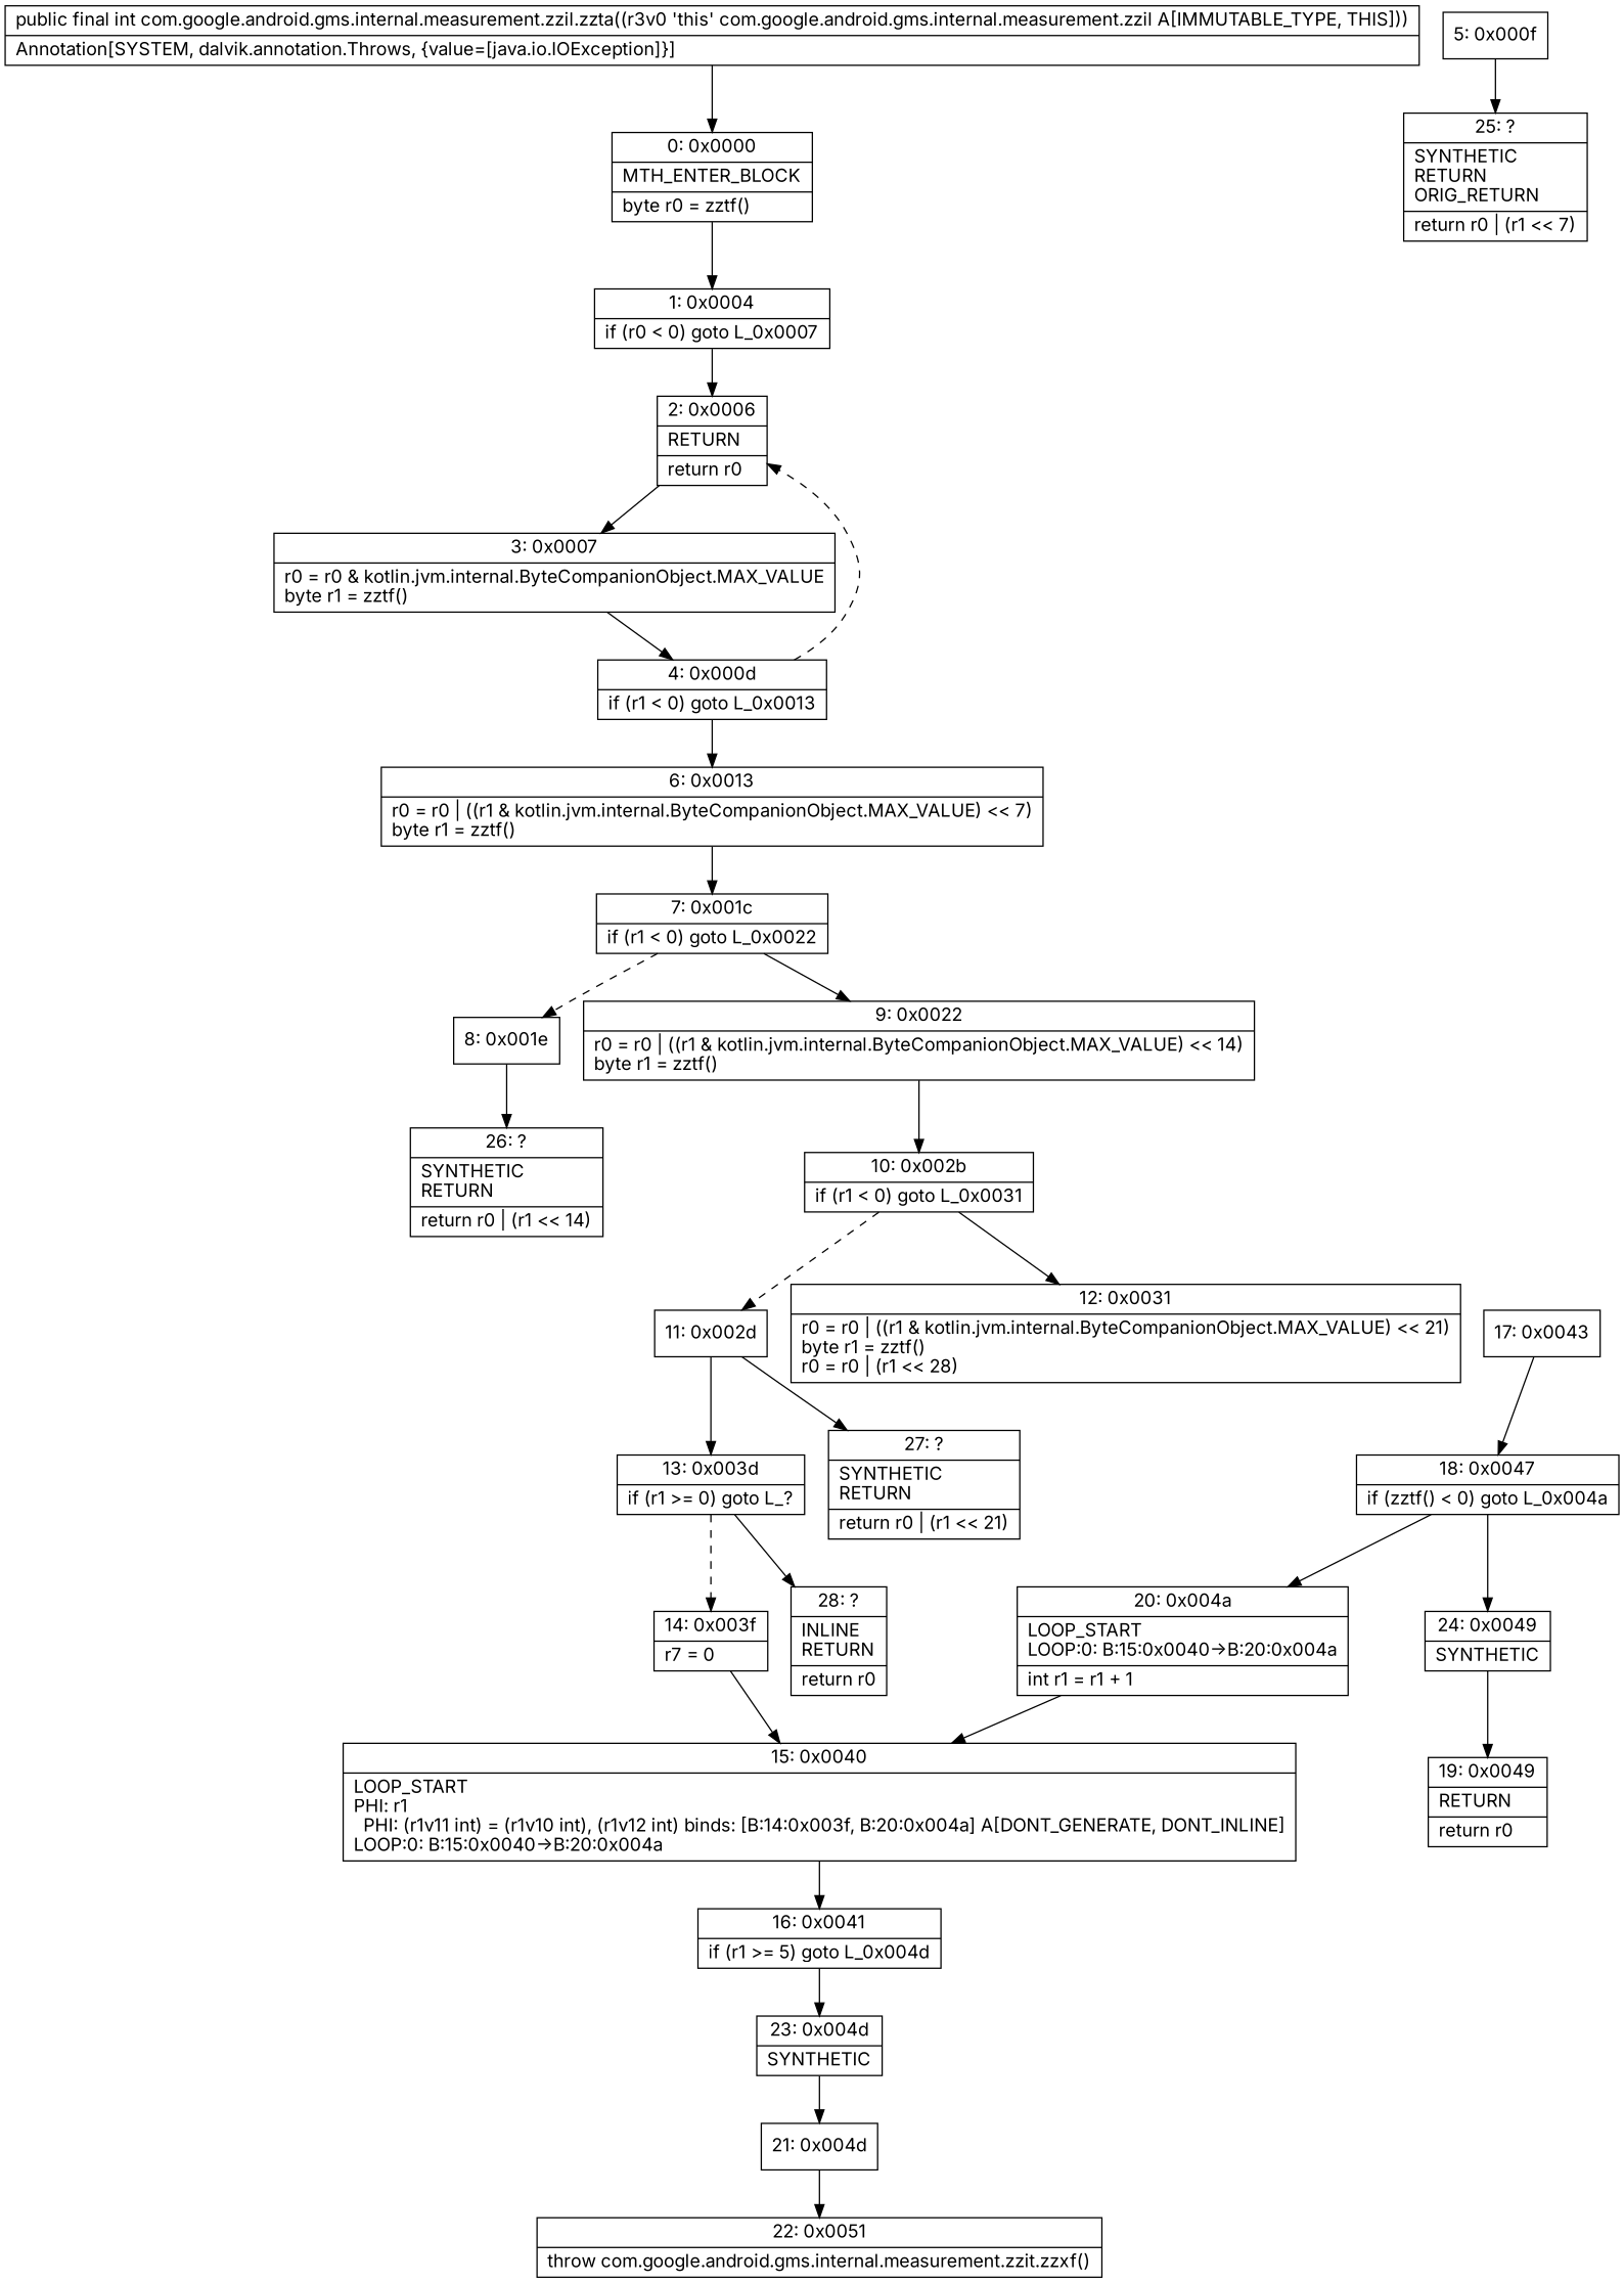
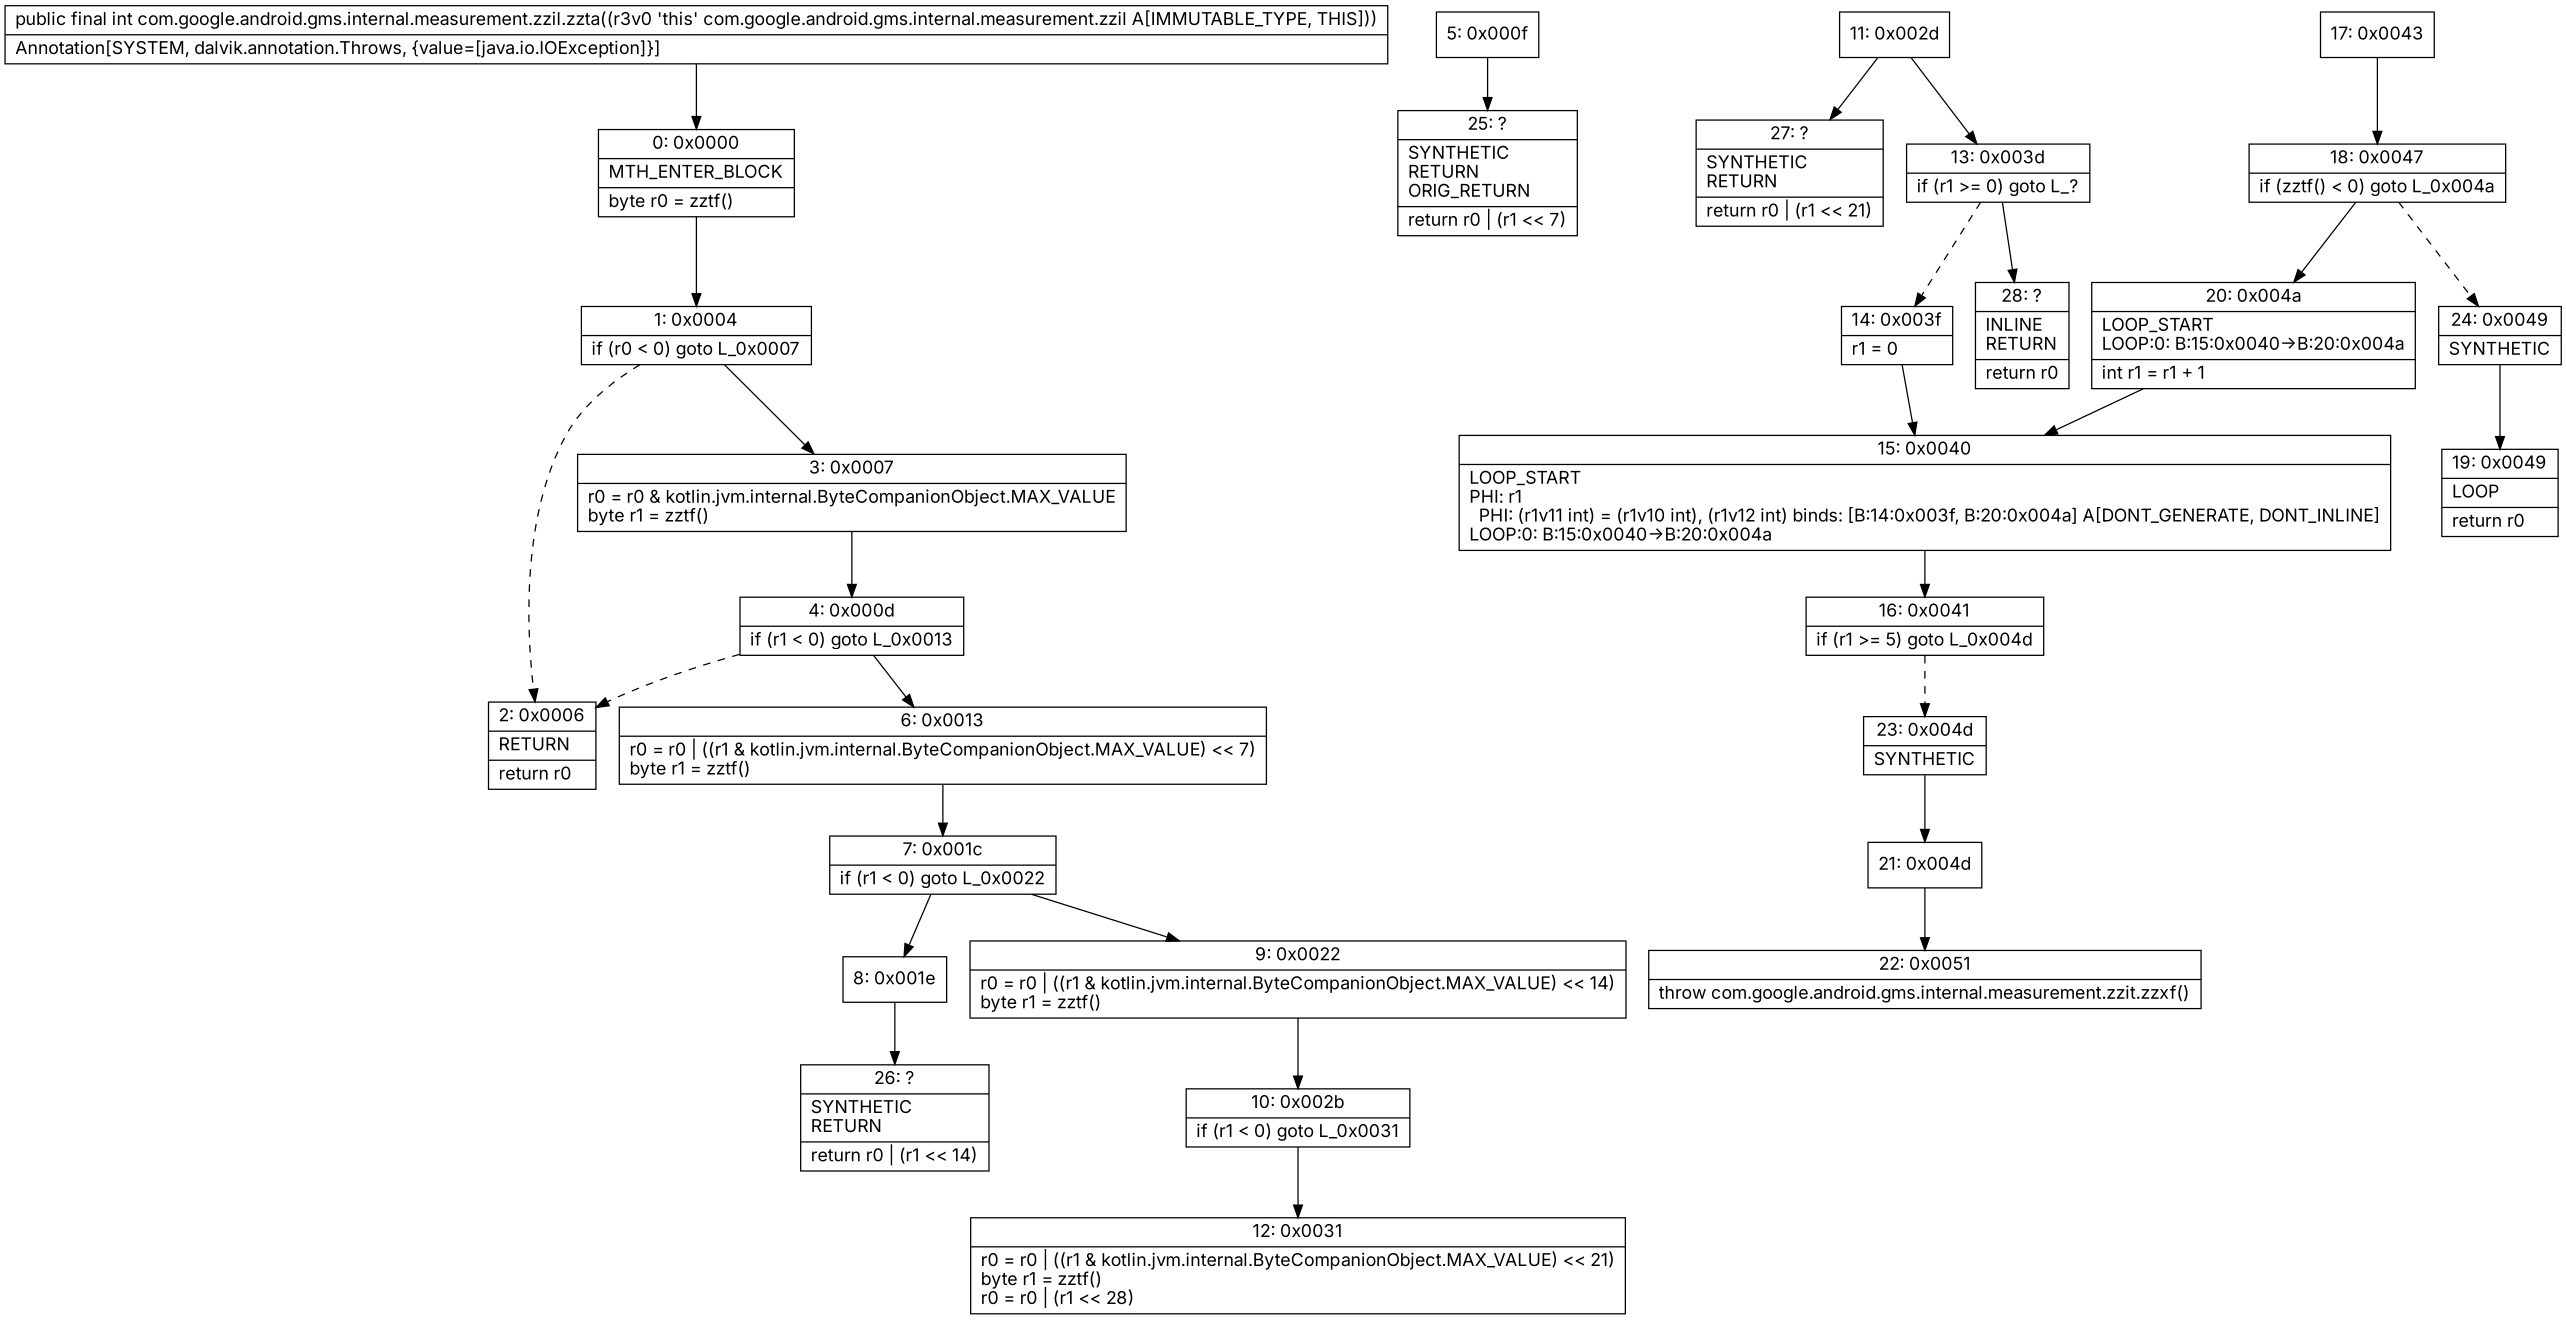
  digraph {
    fontname=Inter
    node [fontname=Inter shape=record]
    edge [fontname=Inter]
    n1 [label="{0\:\ 0x0000|MTH_ENTER_BLOCK\l|byte r0 = zztf()\l}"]
    n2 [label="{1\:\ 0x0004|if (r0 \< 0) goto L_0x0007\l}"]
    n3 [label="{2\:\ 0x0006|RETURN\l|return r0\l}"]
    n4 [label="{3\:\ 0x0007|r0 = r0 & kotlin.jvm.internal.ByteCompanionObject.MAX_VALUE\lbyte r1 = zztf()\l}"]
    n5 [label="{4\:\ 0x000d|if (r1 \< 0) goto L_0x0013\l}"]
    n6 [label="{6\:\ 0x0013|r0 = r0 \| ((r1 & kotlin.jvm.internal.ByteCompanionObject.MAX_VALUE) \<\< 7)\lbyte r1 = zztf()\l}"]
    n7 [label="{5\:\ 0x000f}"]
    n8 [label="{25\:\ ?|SYNTHETIC\lRETURN\lORIG_RETURN\l|return r0 \| (r1 \<\< 7)\l}"]
    n9 [label="{7\:\ 0x001c|if (r1 \< 0) goto L_0x0022\l}"]
    n10 [label="{8\:\ 0x001e}"]
    n11 [label="{9\:\ 0x0022|r0 = r0 \| ((r1 & kotlin.jvm.internal.ByteCompanionObject.MAX_VALUE) \<\< 14)\lbyte r1 = zztf()\l}"]
    n12 [label="{26\:\ ?|SYNTHETIC\lRETURN\l|return r0 \| (r1 \<\< 14)\l}"]
    n13 [label="{10\:\ 0x002b|if (r1 \< 0) goto L_0x0031\l}"]
    n14 [label="{11\:\ 0x002d}"]
    n15 [label="{12\:\ 0x0031|r0 = r0 \| ((r1 & kotlin.jvm.internal.ByteCompanionObject.MAX_VALUE) \<\< 21)\lbyte r1 = zztf()\lr0 = r0 \| (r1 \<\< 28)\l}"]
    n16 [label="{27\:\ ?|SYNTHETIC\lRETURN\l|return r0 \| (r1 \<\< 21)\l}"]
    n17 [label="{13\:\ 0x003d|if (r1 \>= 0) goto L_?\l}"]
-   n18 [label="{14\:\ 0x003f|r7 = 0\l}"]
+   n18 [label="{14\:\ 0x003f|r1 = 0\l}"]
    n19 [label="{28\:\ ?|INLINE\lRETURN\l|return r0\l}"]
    n20 [label="{15\:\ 0x0040|LOOP_START\lPHI: r1 \l  PHI: (r1v11 int) = (r1v10 int), (r1v12 int) binds: [B:14:0x003f, B:20:0x004a] A[DONT_GENERATE, DONT_INLINE]\lLOOP:0: B:15:0x0040\-\>B:20:0x004a\l}"]
    n21 [label="{16\:\ 0x0041|if (r1 \>= 5) goto L_0x004d\l}"]
    n22 [label="{23\:\ 0x004d|SYNTHETIC\l}"]
    n23 [label="{17\:\ 0x0043}"]
    n24 [label="{18\:\ 0x0047|if (zztf() \< 0) goto L_0x004a\l}"]
    n25 [label="{21\:\ 0x004d}"]
    n26 [label="{20\:\ 0x004a|LOOP_START\lLOOP:0: B:15:0x0040\-\>B:20:0x004a\l|int r1 = r1 + 1\l}"]
    n27 [label="{24\:\ 0x0049|SYNTHETIC\l}"]
-   n28 [label="{19\:\ 0x0049|RETURN\l|return r0\l}"]
+   n28 [label="{19\:\ 0x0049|LOOP\l|return r0\l}"]
    n29 [label="{22\:\ 0x0051|throw com.google.android.gms.internal.measurement.zzit.zzxf()\l}"]
    n30 [label="{public final int com.google.android.gms.internal.measurement.zzil.zzta((r3v0 'this' com.google.android.gms.internal.measurement.zzil A[IMMUTABLE_TYPE, THIS]))  | Annotation[SYSTEM, dalvik.annotation.Throws, \{value=[java.io.IOException]\}]\l}"]
    n1 -> n2
-   n2 -> n3 [style=solid]
-   n3 -> n4
+   n2 -> n3 [style=dashed]
+   n2 -> n4
    n4 -> n5
    n5 -> n3 [style=dashed]
    n5 -> n6
    n6 -> n9
    n7 -> n8
-   n9 -> n10 [style=dashed]
+   n9 -> n10 [style=solid]
    n9 -> n11
    n10 -> n12
    n11 -> n13
-   n13 -> n14 [style=dashed]
    n13 -> n15
    n14 -> n16
    n14 -> n17
    n17 -> n18 [style=dashed]
    n17 -> n19
    n18 -> n20
    n20 -> n21
-   n21 -> n22
+   n21 -> n22 [style=dashed]
    n22 -> n25
    n23 -> n24
    n24 -> n26
-   n24 -> n27 [style=solid]
+   n24 -> n27 [style=dashed]
    n25 -> n29
    n26 -> n20
    n27 -> n28
    n30 -> n1
  }
